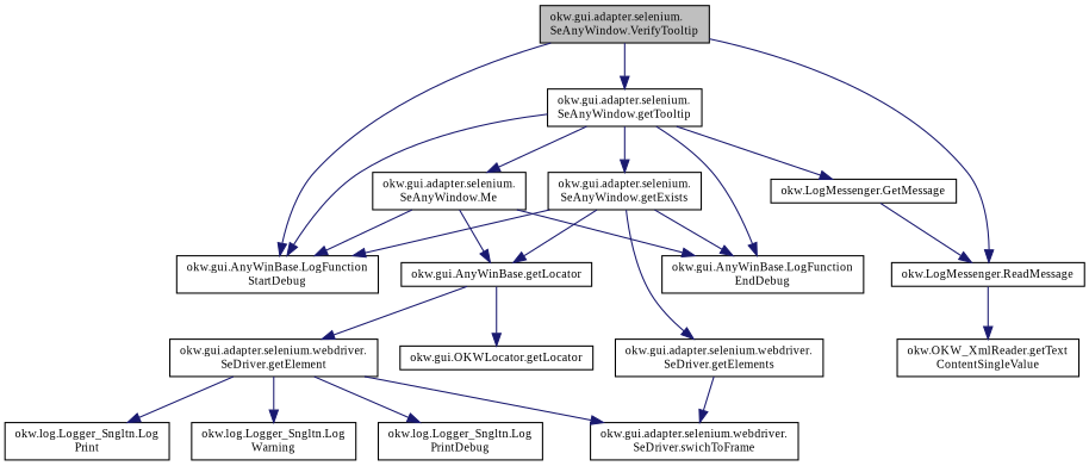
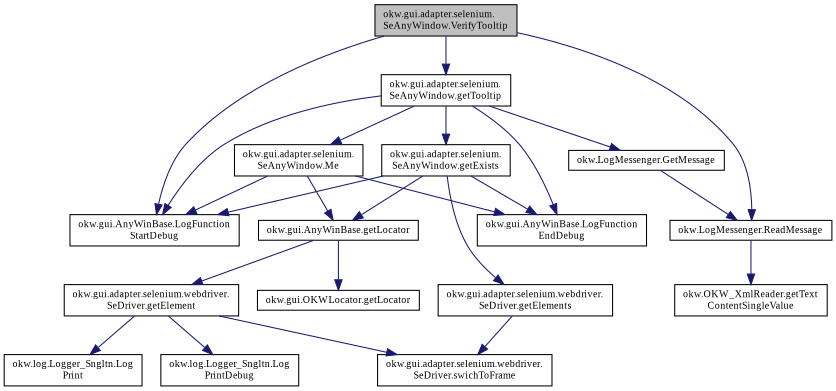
  digraph {
    fontname="Liberation Serif"
    rankdir=TB
    node [color=black fillcolor=white fontname="Liberation Serif" fontsize=10 shape=record style=filled]
    edge [color=midnightblue fontname="Liberation Serif" fontsize=10 labelfontname=Helvetica labelfontsize=10 style=solid]
    n1 [fillcolor=grey75 fontcolor=black height=0.2 label="okw.gui.adapter.selenium.\lSeAnyWindow.VerifyTooltip" width=0.4]
    n2 [height=0.2 label="okw.gui.AnyWinBase.LogFunction\lStartDebug" width=0.4]
    n3 [height=0.2 label="okw.gui.adapter.selenium.\lSeAnyWindow.getTooltip" width=0.4]
    n4 [height=0.2 label="okw.LogMessenger.ReadMessage" width=0.4]
    n5 [height=0.2 label="okw.gui.AnyWinBase.LogFunction\lEndDebug" width=0.4]
    n6 [height=0.2 label="okw.gui.adapter.selenium.\lSeAnyWindow.getExists" width=0.4]
    n7 [height=0.2 label="okw.LogMessenger.GetMessage" width=0.4]
    n8 [height=0.2 label="okw.gui.adapter.selenium.\lSeAnyWindow.Me" width=0.4]
    n9 [height=0.2 label="okw.gui.AnyWinBase.getLocator" width=0.4]
    n10 [height=0.2 label="okw.gui.adapter.selenium.webdriver.\lSeDriver.getElements" width=0.4]
    n11 [height=0.2 label="okw.gui.OKWLocator.getLocator" width=0.4]
    n12 [height=0.2 label="okw.gui.adapter.selenium.webdriver.\lSeDriver.getElement" width=0.4]
    n13 [height=0.2 label="okw.gui.adapter.selenium.webdriver.\lSeDriver.swichToFrame" width=0.4]
    n14 [height=0.2 label="okw.OKW_XmlReader.getText\lContentSingleValue" width=0.4]
    n15 [height=0.2 label="okw.log.Logger_Sngltn.Log\lPrint" width=0.4]
-   n16 [height=0.2 label="okw.log.Logger_Sngltn.Log\lWarning" width=0.4]
    n17 [height=0.2 label="okw.log.Logger_Sngltn.Log\lPrintDebug" width=0.4]
    n1 -> n2
    n1 -> n3
    n1 -> n4
    n3 -> n2
    n3 -> n5
    n3 -> n6
    n3 -> n7
    n3 -> n8
    n4 -> n14
    n6 -> n2
    n6 -> n5
    n6 -> n9
    n6 -> n10
    n7 -> n4
    n8 -> n2
    n8 -> n5
    n8 -> n9
    n9 -> n11
    n9 -> n12
    n10 -> n13
    n12 -> n13
    n12 -> n15
-   n12 -> n16
    n12 -> n17
  }
